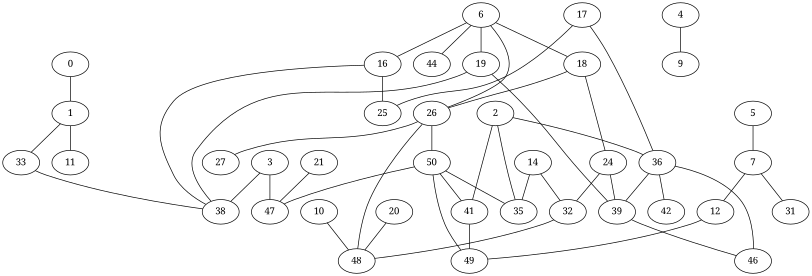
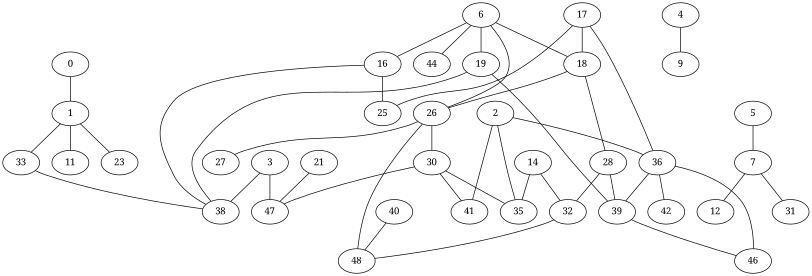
  strict graph {
    fontname="Noto Serif"
    node [fontname="Noto Serif"]
    edge [fontname="Noto Serif" weight=5]
    0
    1
    11
+   23
    33
    38
    2
    35
    36
    41
    39
    42
    46
-   49
    3
    47
    4
    9
    5
    7
    12
    31
    6
    16
    18
    19
    26
    44
    25
-   28 [label=24]
+   28
    48
    27
-   30 [label=50]
-   10
+   30
    14
    32
    17
    21
-   40 [label=20]
+   40
    0 -- 1 [weight=1]
    1 -- 11 [weight=4]
+   1 -- 23 [weight=4]
    1 -- 33 [weight=2]
    33 -- 38 [weight=3]
    2 -- 35 [weight=10]
    2 -- 36 [weight=10]
    2 -- 41
    36 -- 39 [weight=6]
    36 -- 42 [weight=2]
    36 -- 46 [weight=8]
-   41 -- 49 [weight=9]
    39 -- 46 [weight=3]
    3 -- 38 [weight=10]
    3 -- 47 [weight=9]
    4 -- 9 [weight=7]
    5 -- 7 [weight=3]
    7 -- 12 [weight=9]
    7 -- 31 [weight=9]
-   12 -- 49 [weight=2]
    6 -- 16 [weight=7]
    6 -- 18 [weight=8]
    6 -- 19 [weight=10]
    6 -- 26 [weight=2]
    6 -- 44
    16 -- 38 [weight=1]
    16 -- 25
    18 -- 26 [weight=1]
    18 -- 28 [weight=4]
    19 -- 38 [weight=4]
    19 -- 39 [weight=6]
    26 -- 48 [weight=2]
    26 -- 27 [weight=10]
    26 -- 30
    28 -- 39
    28 -- 32 [weight=9]
    30 -- 35 [weight=9]
    30 -- 41 [weight=4]
-   30 -- 49
    30 -- 47 [weight=1]
-   10 -- 48 [weight=10]
    14 -- 35 [weight=8]
    14 -- 32 [weight=3]
    32 -- 48
    17 -- 36
+   17 -- 18 [weight=10]
    17 -- 25 [weight=7]
    21 -- 47 [weight=4]
    40 -- 48
  }
